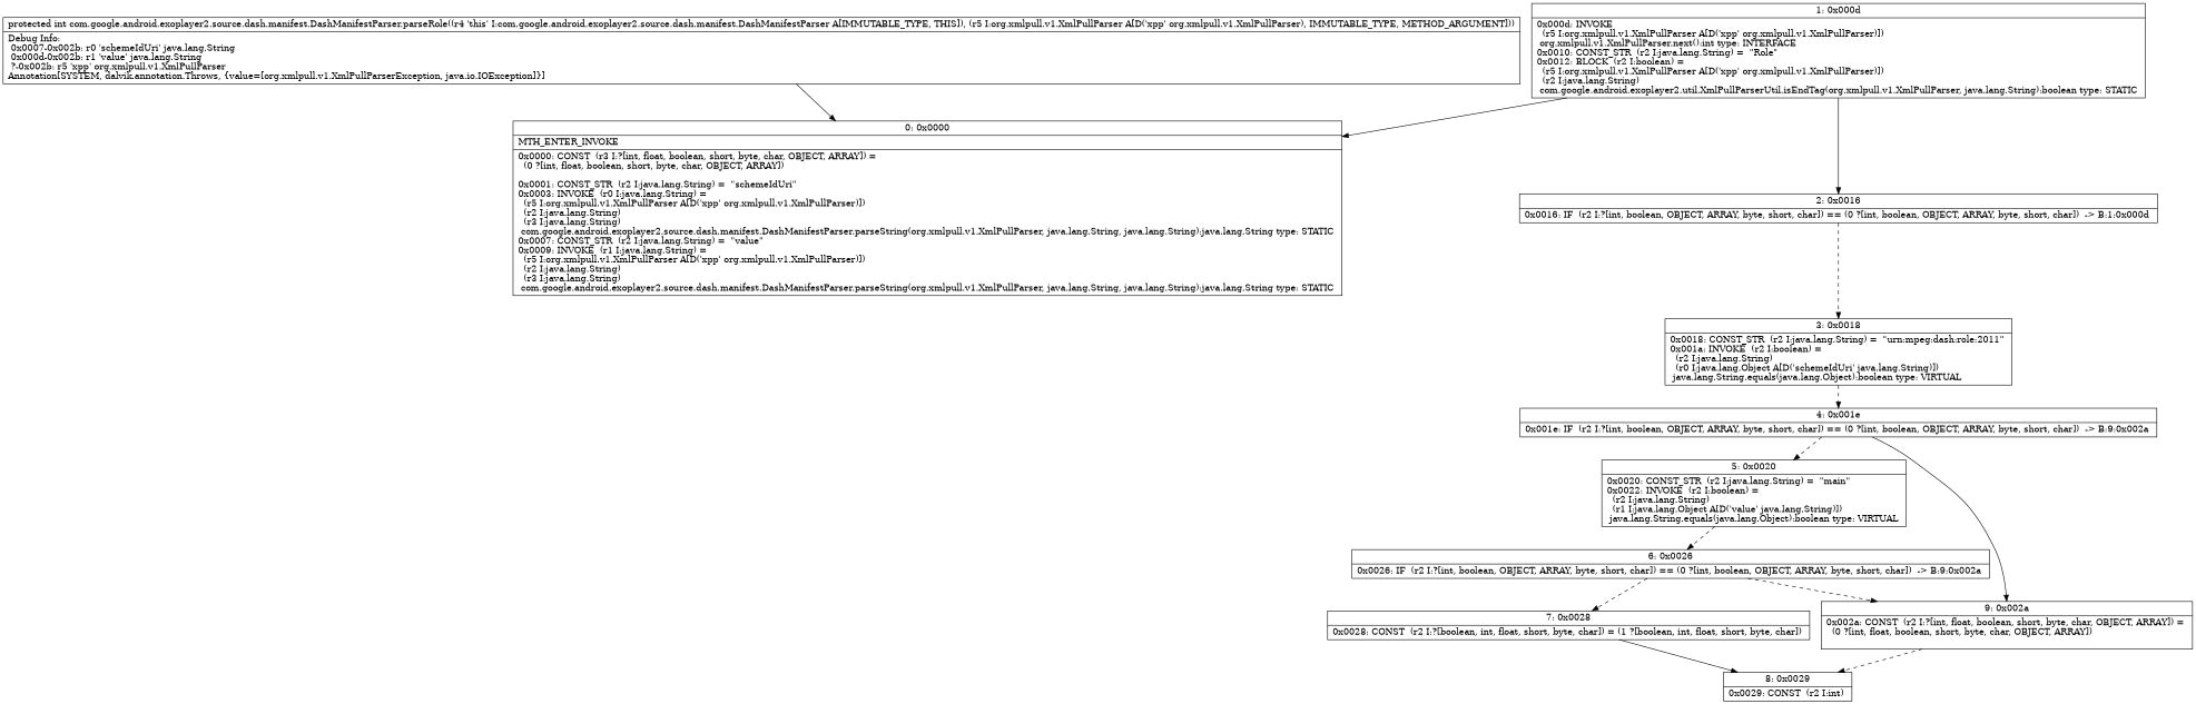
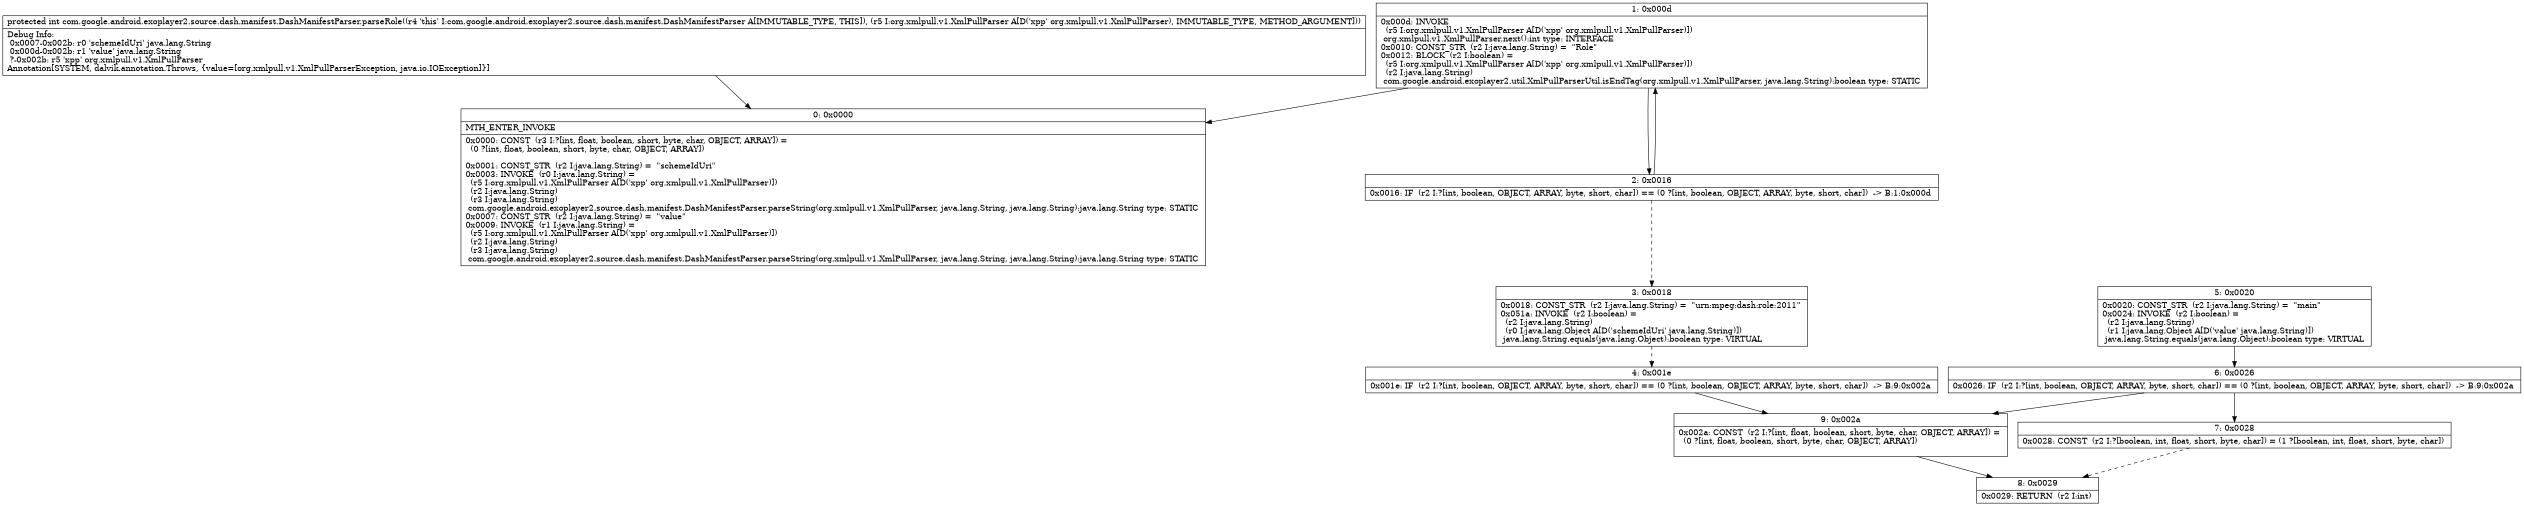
  digraph {
    node [shape=record]
    n1 [label="{0\:\ 0x0000|MTH_ENTER_INVOKE\l|0x0000: CONST  (r3 I:?[int, float, boolean, short, byte, char, OBJECT, ARRAY]) = \l  (0 ?[int, float, boolean, short, byte, char, OBJECT, ARRAY])\l \l0x0001: CONST_STR  (r2 I:java.lang.String) =  \"schemeIdUri\" \l0x0003: INVOKE  (r0 I:java.lang.String) = \l  (r5 I:org.xmlpull.v1.XmlPullParser A[D('xpp' org.xmlpull.v1.XmlPullParser)])\l  (r2 I:java.lang.String)\l  (r3 I:java.lang.String)\l com.google.android.exoplayer2.source.dash.manifest.DashManifestParser.parseString(org.xmlpull.v1.XmlPullParser, java.lang.String, java.lang.String):java.lang.String type: STATIC \l0x0007: CONST_STR  (r2 I:java.lang.String) =  \"value\" \l0x0009: INVOKE  (r1 I:java.lang.String) = \l  (r5 I:org.xmlpull.v1.XmlPullParser A[D('xpp' org.xmlpull.v1.XmlPullParser)])\l  (r2 I:java.lang.String)\l  (r3 I:java.lang.String)\l com.google.android.exoplayer2.source.dash.manifest.DashManifestParser.parseString(org.xmlpull.v1.XmlPullParser, java.lang.String, java.lang.String):java.lang.String type: STATIC \l}"]
    n2 [label="{1\:\ 0x000d|0x000d: INVOKE  \l  (r5 I:org.xmlpull.v1.XmlPullParser A[D('xpp' org.xmlpull.v1.XmlPullParser)])\l org.xmlpull.v1.XmlPullParser.next():int type: INTERFACE \l0x0010: CONST_STR  (r2 I:java.lang.String) =  \"Role\" \l0x0012: BLOCK  (r2 I:boolean) = \l  (r5 I:org.xmlpull.v1.XmlPullParser A[D('xpp' org.xmlpull.v1.XmlPullParser)])\l  (r2 I:java.lang.String)\l com.google.android.exoplayer2.util.XmlPullParserUtil.isEndTag(org.xmlpull.v1.XmlPullParser, java.lang.String):boolean type: STATIC \l}"]
    n3 [label="{2\:\ 0x0016|0x0016: IF  (r2 I:?[int, boolean, OBJECT, ARRAY, byte, short, char]) == (0 ?[int, boolean, OBJECT, ARRAY, byte, short, char])  \-\> B:1:0x000d \l}"]
-   n4 [label="{3\:\ 0x0018|0x0018: CONST_STR  (r2 I:java.lang.String) =  \"urn:mpeg:dash:role:2011\" \l0x001a: INVOKE  (r2 I:boolean) = \l  (r2 I:java.lang.String)\l  (r0 I:java.lang.Object A[D('schemeIdUri' java.lang.String)])\l java.lang.String.equals(java.lang.Object):boolean type: VIRTUAL \l}"]
+   n4 [label="{3\:\ 0x0018|0x0018: CONST_STR  (r2 I:java.lang.String) =  \"urn:mpeg:dash:role:2011\" \l0x051a: INVOKE  (r2 I:boolean) = \l  (r2 I:java.lang.String)\l  (r0 I:java.lang.Object A[D('schemeIdUri' java.lang.String)])\l java.lang.String.equals(java.lang.Object):boolean type: VIRTUAL \l}"]
    n5 [label="{4\:\ 0x001e|0x001e: IF  (r2 I:?[int, boolean, OBJECT, ARRAY, byte, short, char]) == (0 ?[int, boolean, OBJECT, ARRAY, byte, short, char])  \-\> B:9:0x002a \l}"]
-   n6 [label="{5\:\ 0x0020|0x0020: CONST_STR  (r2 I:java.lang.String) =  \"main\" \l0x0022: INVOKE  (r2 I:boolean) = \l  (r2 I:java.lang.String)\l  (r1 I:java.lang.Object A[D('value' java.lang.String)])\l java.lang.String.equals(java.lang.Object):boolean type: VIRTUAL \l}"]
+   n6 [label="{5\:\ 0x0020|0x0020: CONST_STR  (r2 I:java.lang.String) =  \"main\" \l0x0024: INVOKE  (r2 I:boolean) = \l  (r2 I:java.lang.String)\l  (r1 I:java.lang.Object A[D('value' java.lang.String)])\l java.lang.String.equals(java.lang.Object):boolean type: VIRTUAL \l}"]
    n7 [label="{9\:\ 0x002a|0x002a: CONST  (r2 I:?[int, float, boolean, short, byte, char, OBJECT, ARRAY]) = \l  (0 ?[int, float, boolean, short, byte, char, OBJECT, ARRAY])\l \l}"]
    n8 [label="{6\:\ 0x0026|0x0026: IF  (r2 I:?[int, boolean, OBJECT, ARRAY, byte, short, char]) == (0 ?[int, boolean, OBJECT, ARRAY, byte, short, char])  \-\> B:9:0x002a \l}"]
-   n9 [label="{8\:\ 0x0029|0x0029: CONST  (r2 I:int) \l}"]
+   n9 [label="{8\:\ 0x0029|0x0029: RETURN  (r2 I:int) \l}"]
    n10 [label="{7\:\ 0x0028|0x0028: CONST  (r2 I:?[boolean, int, float, short, byte, char]) = (1 ?[boolean, int, float, short, byte, char]) \l}"]
    n11 [label="{protected int com.google.android.exoplayer2.source.dash.manifest.DashManifestParser.parseRole((r4 'this' I:com.google.android.exoplayer2.source.dash.manifest.DashManifestParser A[IMMUTABLE_TYPE, THIS]), (r5 I:org.xmlpull.v1.XmlPullParser A[D('xpp' org.xmlpull.v1.XmlPullParser), IMMUTABLE_TYPE, METHOD_ARGUMENT]))  | Debug Info:\l  0x0007\-0x002b: r0 'schemeIdUri' java.lang.String\l  0x000d\-0x002b: r1 'value' java.lang.String\l  ?\-0x002b: r5 'xpp' org.xmlpull.v1.XmlPullParser\lAnnotation[SYSTEM, dalvik.annotation.Throws, \{value=[org.xmlpull.v1.XmlPullParserException, java.io.IOException]\}]\l}"]
    n2 -> n1
    n2 -> n3
+   n3 -> n2
    n3 -> n4 [style=dashed]
    n4 -> n5 [style=dashed]
-   n5 -> n6 [style=dashed]
    n5 -> n7
-   n6 -> n8 [style=dashed]
-   n7 -> n9 [style=dashed]
-   n8 -> n7 [style=dashed]
-   n8 -> n10 [style=dashed]
-   n10 -> n9
+   n6 -> n8
+   n7 -> n9
+   n8 -> n7
+   n8 -> n10 [style=solid]
+   n10 -> n9 [style=dashed]
    n11 -> n1
  }
